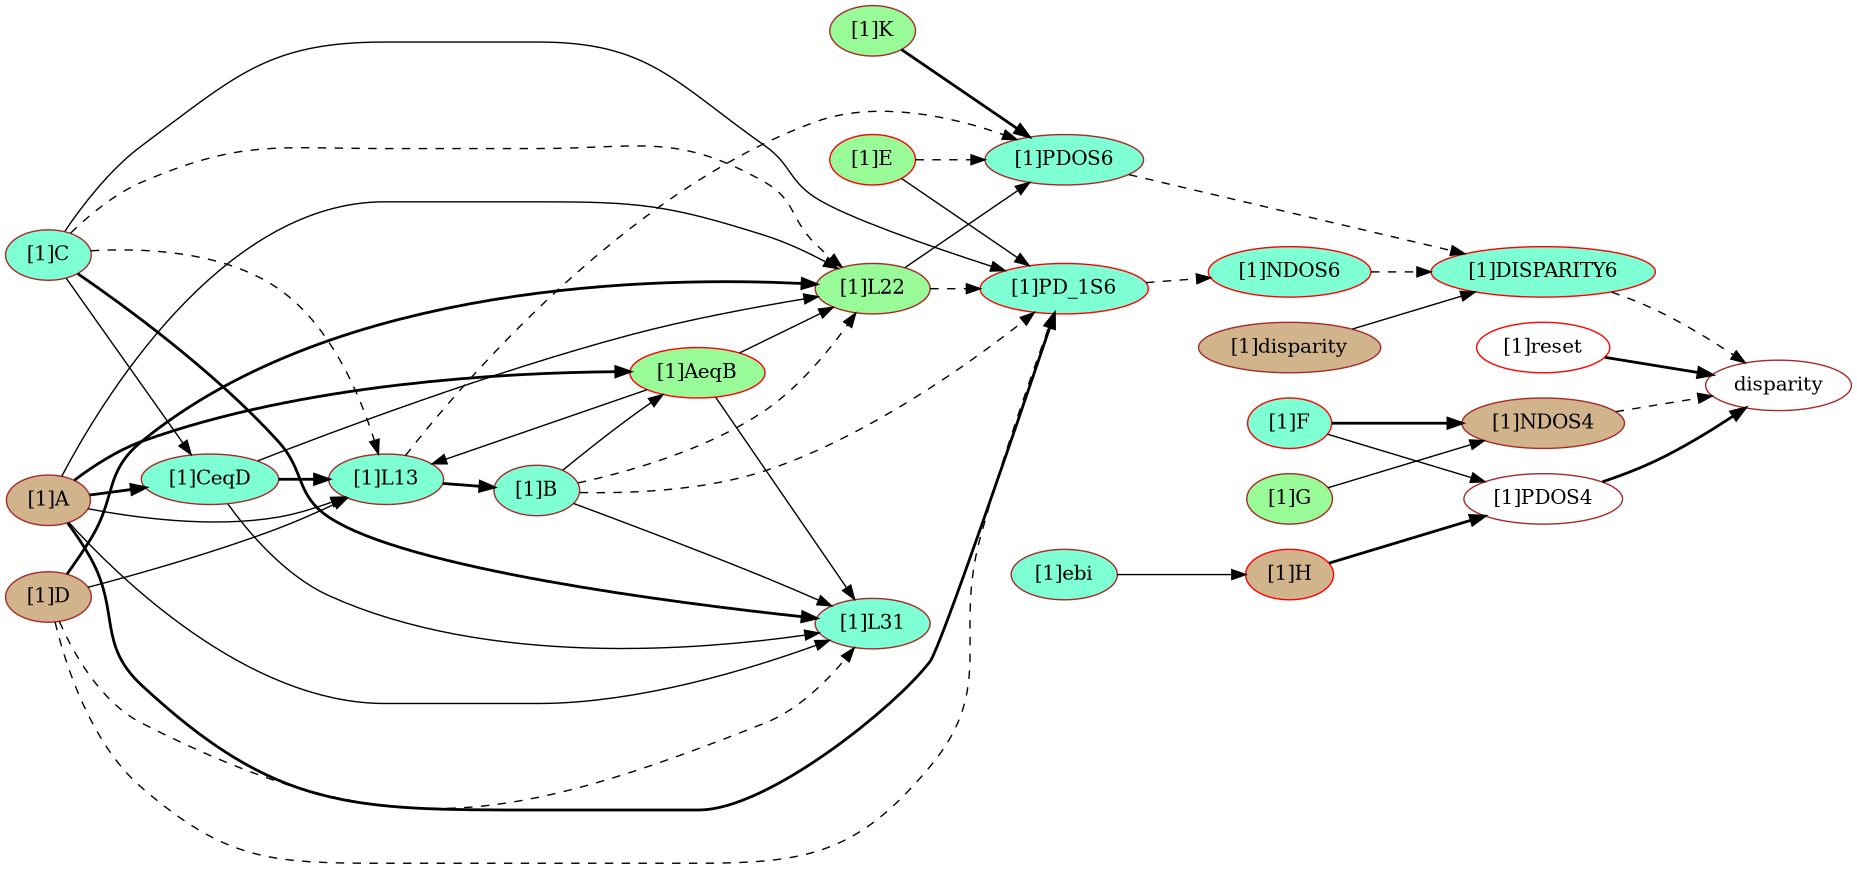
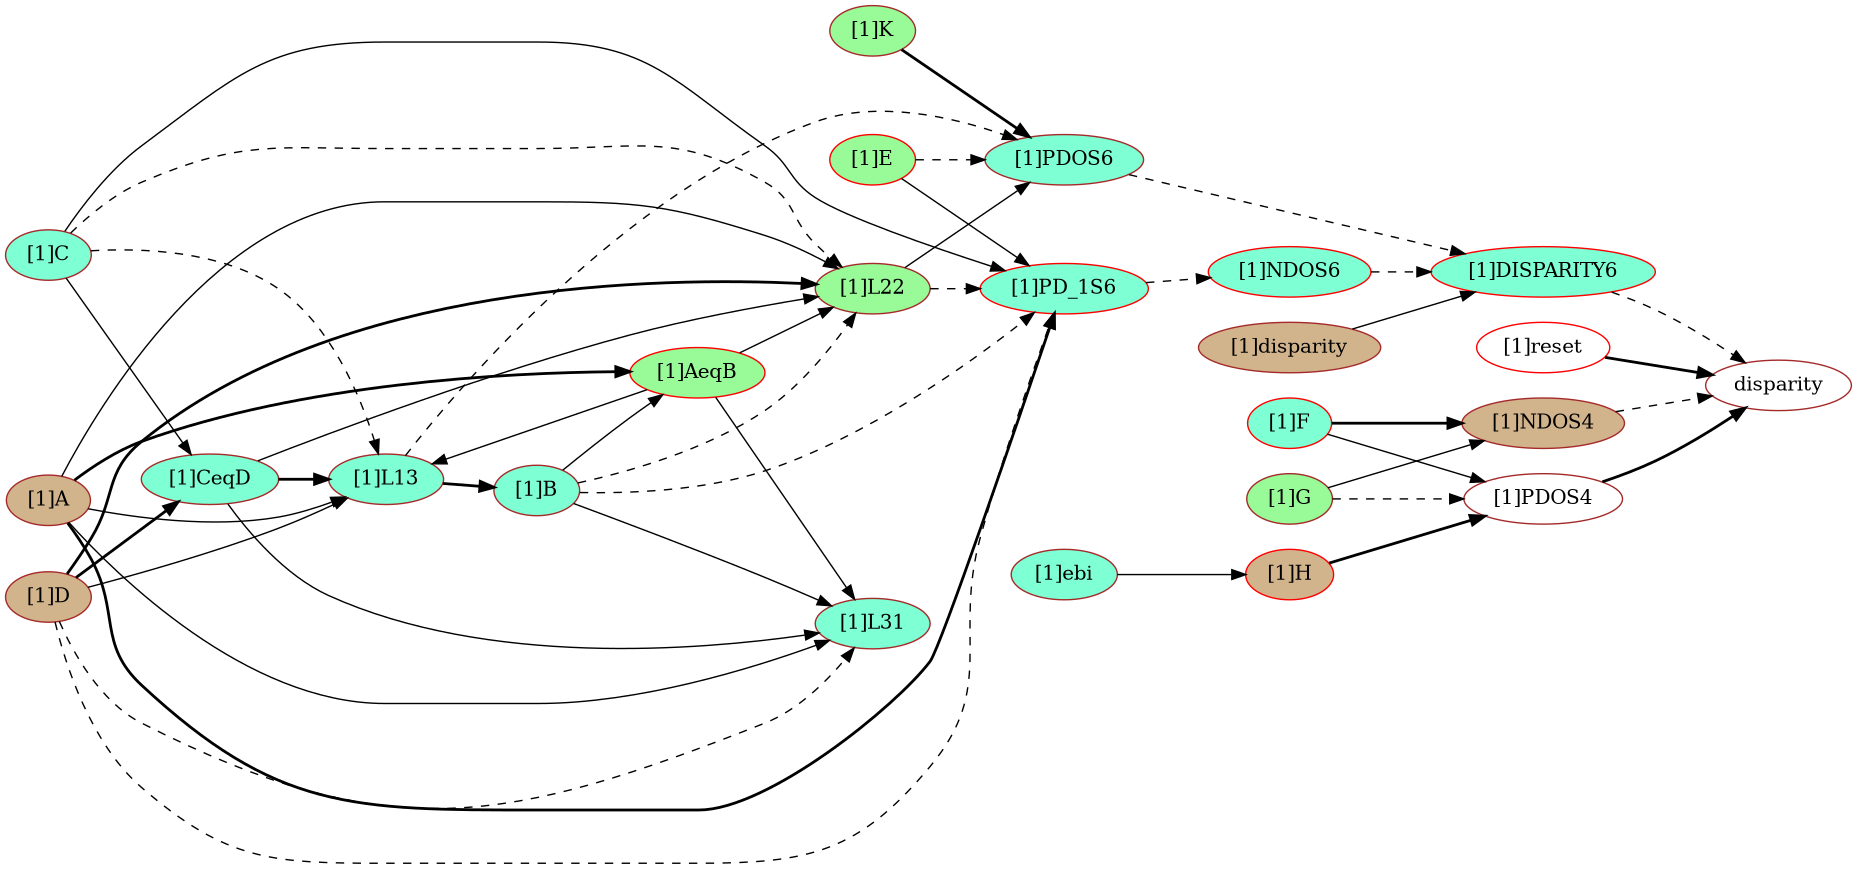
  strict digraph {
    rankdir=LR
    node [color=brown complexity=8 fillcolor=aquamarine importance=0.101807402429 rank=0.00328410975578 style=filled]
    edge [style=solid]
    "[1]CeqD" [complexity=26 importance=0.093606795945 rank=0.0036002613825]
    "[1]L31" [complexity=19 importance=0.0848936801593 rank=0.00446808842944]
    "[1]L13" [complexity=13 importance=0.0725698347264 rank=0.00558229497895]
    "[1]L22" [complexity=19 fillcolor=palegreen importance=0.0848936801593 rank=0.00446808842944]
    "[1]PDOS6" [importance=0.0604399993104 rank=0.0075549999138]
    "[1]B" [complexity=31]
    "[1]PD_1S6" [color=red complexity=10 importance=0.0727638447433 rank=0.00727638447433]
    "[1]NDOS6" [color=red importance=0.0596588570732 rank=0.00745735713415]
    "[1]DISPARITY6" [color=red complexity=4 importance=0.048182068753 rank=0.0120455171882]
    "[1]AeqB" [color=red complexity=26 fillcolor=palegreen importance=0.093606795945 rank=0.0036002613825]
    "[1]disparity" [fillcolor=tan importance=0.0722798918792 rank=0.0090349864849]
    disparity [complexity=0 fillcolor=white importance=0.0240978231262 rank=0.0]
    "[1]reset" [color=red complexity=1 fillcolor=white importance=0.0563962527367 rank=0.0563962527367]
    "[1]NDOS4" [complexity=4 fillcolor=tan importance=0.0332665027354 rank=0.00831662568384]
    "[1]ebi" [complexity=17 importance=0.0547927906264 rank=0.00322310533097]
    "[1]H" [color=red fillcolor=tan importance=0.0465921841422 rank=0.00582402301777]
    "[1]PDOS4" [complexity=4 fillcolor=white importance=0.0342915032466 rank=0.00857287581165]
    "[1]C" [complexity=31]
    "[1]A" [complexity=31 fillcolor=tan]
    "[1]G" [fillcolor=palegreen importance=0.0424921097308 rank=0.00531151371635]
    "[1]F" [color=red importance=0.0424921097308 rank=0.00531151371635]
    "[1]E" [color=red complexity=19 fillcolor=palegreen importance=0.0809644512276 rank=0.00426128690671]
    "[1]D" [complexity=31 fillcolor=tan]
    "[1]K" [complexity=13 fillcolor=palegreen importance=0.0686406057947 rank=0.00528004659959]
    "[1]CeqD" -> "[1]L31"
    "[1]CeqD" -> "[1]L13" [style=bold]
    "[1]CeqD" -> "[1]L22"
    "[1]L13" -> "[1]PDOS6" [style=dashed]
    "[1]L13" -> "[1]B" [style=bold]
    "[1]L22" -> "[1]PDOS6"
    "[1]L22" -> "[1]PD_1S6" [style=dashed]
    "[1]PDOS6" -> "[1]DISPARITY6" [style=dashed]
    "[1]B" -> "[1]L31"
    "[1]B" -> "[1]L22" [style=dashed]
    "[1]B" -> "[1]PD_1S6" [style=dashed]
    "[1]B" -> "[1]AeqB"
    "[1]PD_1S6" -> "[1]NDOS6" [style=dashed]
    "[1]NDOS6" -> "[1]DISPARITY6" [style=dashed]
    "[1]DISPARITY6" -> disparity [style=dashed]
    "[1]AeqB" -> "[1]L31"
    "[1]AeqB" -> "[1]L13"
    "[1]AeqB" -> "[1]L22"
    "[1]disparity" -> "[1]DISPARITY6"
    "[1]reset" -> disparity [style=bold]
    "[1]NDOS4" -> disparity [style=dashed]
    "[1]ebi" -> "[1]H"
    "[1]H" -> "[1]PDOS4" [style=bold]
    "[1]PDOS4" -> disparity [style=bold]
    "[1]C" -> "[1]CeqD"
-   "[1]C" -> "[1]L31" [style=bold]
    "[1]C" -> "[1]L13" [style=dashed]
    "[1]C" -> "[1]L22" [style=dashed]
    "[1]C" -> "[1]PD_1S6"
    "[1]A" -> "[1]L31"
    "[1]A" -> "[1]L13"
    "[1]A" -> "[1]L22"
    "[1]A" -> "[1]PD_1S6" [style=bold]
    "[1]A" -> "[1]AeqB" [style=bold]
    "[1]G" -> "[1]NDOS4"
+   "[1]G" -> "[1]PDOS4" [style=dashed]
    "[1]F" -> "[1]NDOS4" [style=bold]
    "[1]F" -> "[1]PDOS4"
    "[1]E" -> "[1]PDOS6" [style=dashed]
    "[1]E" -> "[1]PD_1S6"
-   "[1]A" -> "[1]CeqD" [style=bold]
+   "[1]D" -> "[1]CeqD" [style=bold]
    "[1]D" -> "[1]L31" [style=dashed]
    "[1]D" -> "[1]L13"
    "[1]D" -> "[1]L22" [style=bold]
    "[1]D" -> "[1]PD_1S6" [style=dashed]
    "[1]K" -> "[1]PDOS6" [style=bold]
  }
